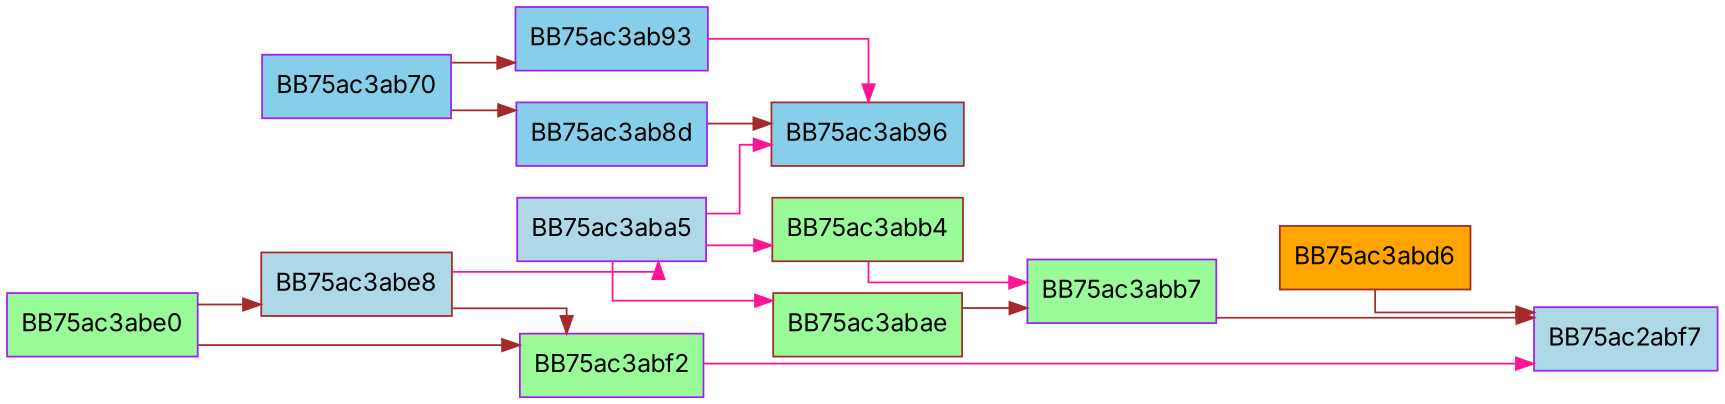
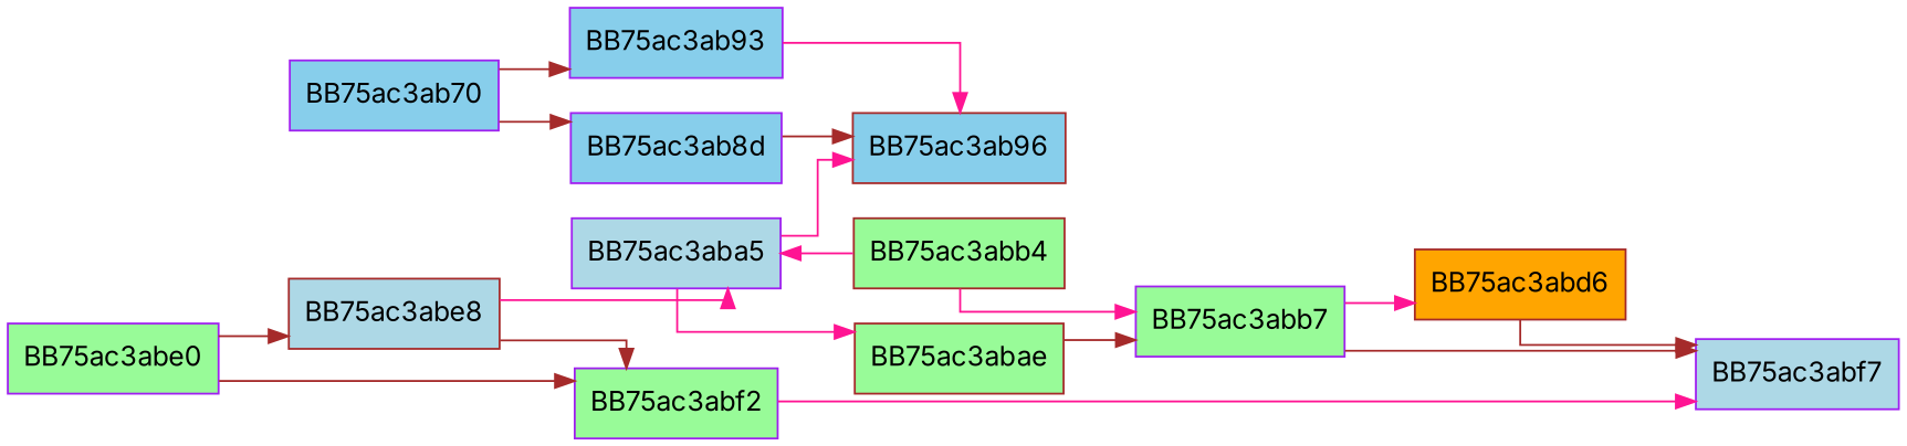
  digraph {
    fontname=Inter
    rankdir=LR
    splines=ortho
    node [color=purple fillcolor=palegreen fontname=Inter shape=box style=filled]
    edge [color=brown fontname=Inter]
    BB75ac3ab70 [fillcolor=skyblue]
    BB75ac3ab93 [fillcolor=skyblue]
    BB75ac3ab8d [fillcolor=skyblue]
    BB75ac3ab96 [color=brown fillcolor=skyblue]
    BB75ac3aba5 [fillcolor=lightblue]
    BB75ac3abb4 [color=brown]
    BB75ac3abae [color=brown]
    BB75ac3abb7
-   BB75ac3abf7 [fillcolor=lightblue label=BB75ac2abf7]
+   BB75ac3abf7 [fillcolor=lightblue]
    BB75ac3abd6 [color=brown fillcolor=orange]
    BB75ac3abe0
    BB75ac3abf2
    BB75ac3abe8 [color=brown fillcolor=lightblue]
    BB75ac3ab70 -> BB75ac3ab93
    BB75ac3ab70 -> BB75ac3ab8d
    BB75ac3ab93 -> BB75ac3ab96 [color=deeppink]
    BB75ac3ab8d -> BB75ac3ab96
    BB75ac3aba5 -> BB75ac3ab96 [color=deeppink]
-   BB75ac3aba5 -> BB75ac3abb4 [color=deeppink]
+   BB75ac3abb4 -> BB75ac3aba5 [color=deeppink]
    BB75ac3aba5 -> BB75ac3abae [color=deeppink]
    BB75ac3abb4 -> BB75ac3abb7 [color=deeppink]
    BB75ac3abae -> BB75ac3abb7
    BB75ac3abb7 -> BB75ac3abf7
+   BB75ac3abb7 -> BB75ac3abd6 [color=deeppink]
    BB75ac3abd6 -> BB75ac3abf7
    BB75ac3abe0 -> BB75ac3abf2
    BB75ac3abe0 -> BB75ac3abe8
    BB75ac3abf2 -> BB75ac3abf7 [color=deeppink]
    BB75ac3abe8 -> BB75ac3aba5 [color=deeppink]
    BB75ac3abe8 -> BB75ac3abf2
  }
